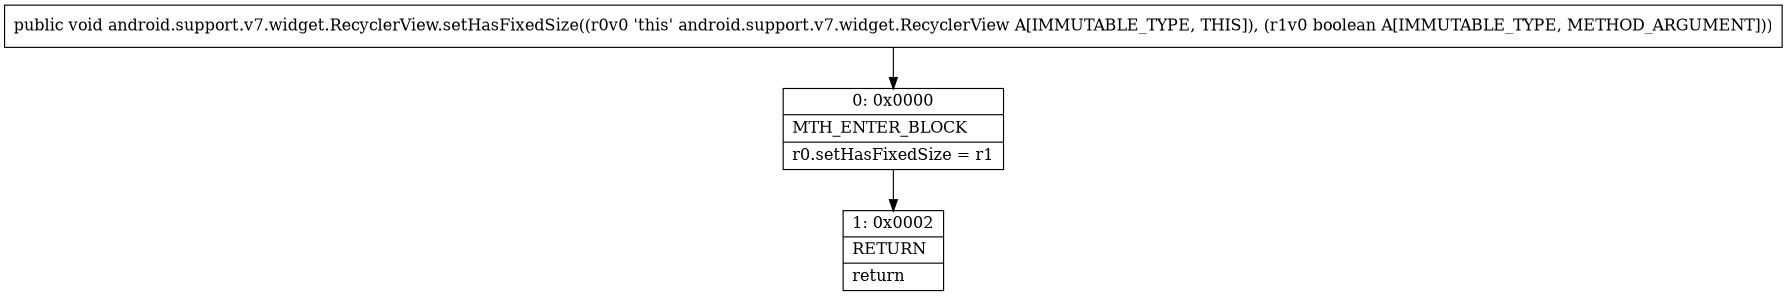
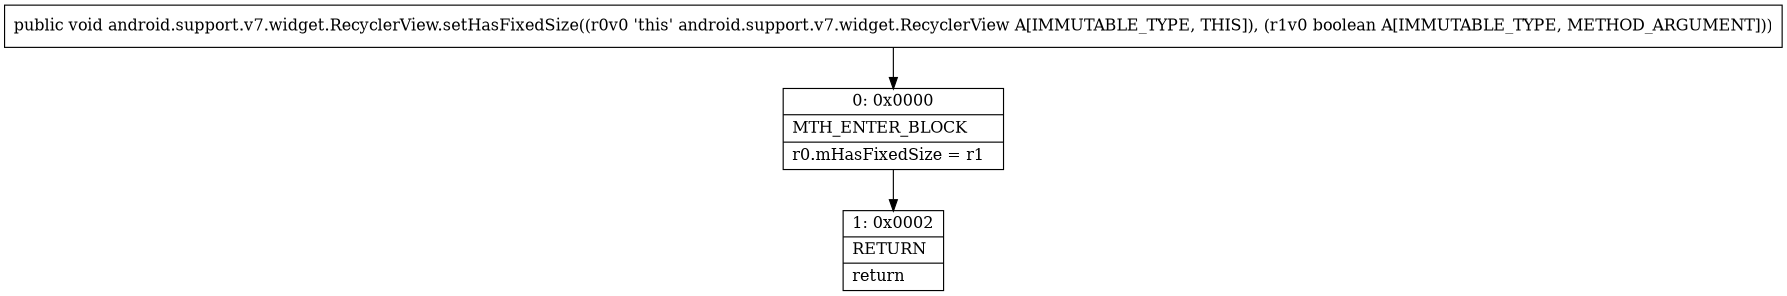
  digraph {
    node [shape=record]
-   n1 [label="{0\:\ 0x0000|MTH_ENTER_BLOCK\l|r0.setHasFixedSize = r1\l}"]
+   n1 [label="{0\:\ 0x0000|MTH_ENTER_BLOCK\l|r0.mHasFixedSize = r1\l}"]
    n2 [label="{1\:\ 0x0002|RETURN\l|return\l}"]
    n3 [label="{public void android.support.v7.widget.RecyclerView.setHasFixedSize((r0v0 'this' android.support.v7.widget.RecyclerView A[IMMUTABLE_TYPE, THIS]), (r1v0 boolean A[IMMUTABLE_TYPE, METHOD_ARGUMENT])) }"]
    n1 -> n2
    n3 -> n1
  }
